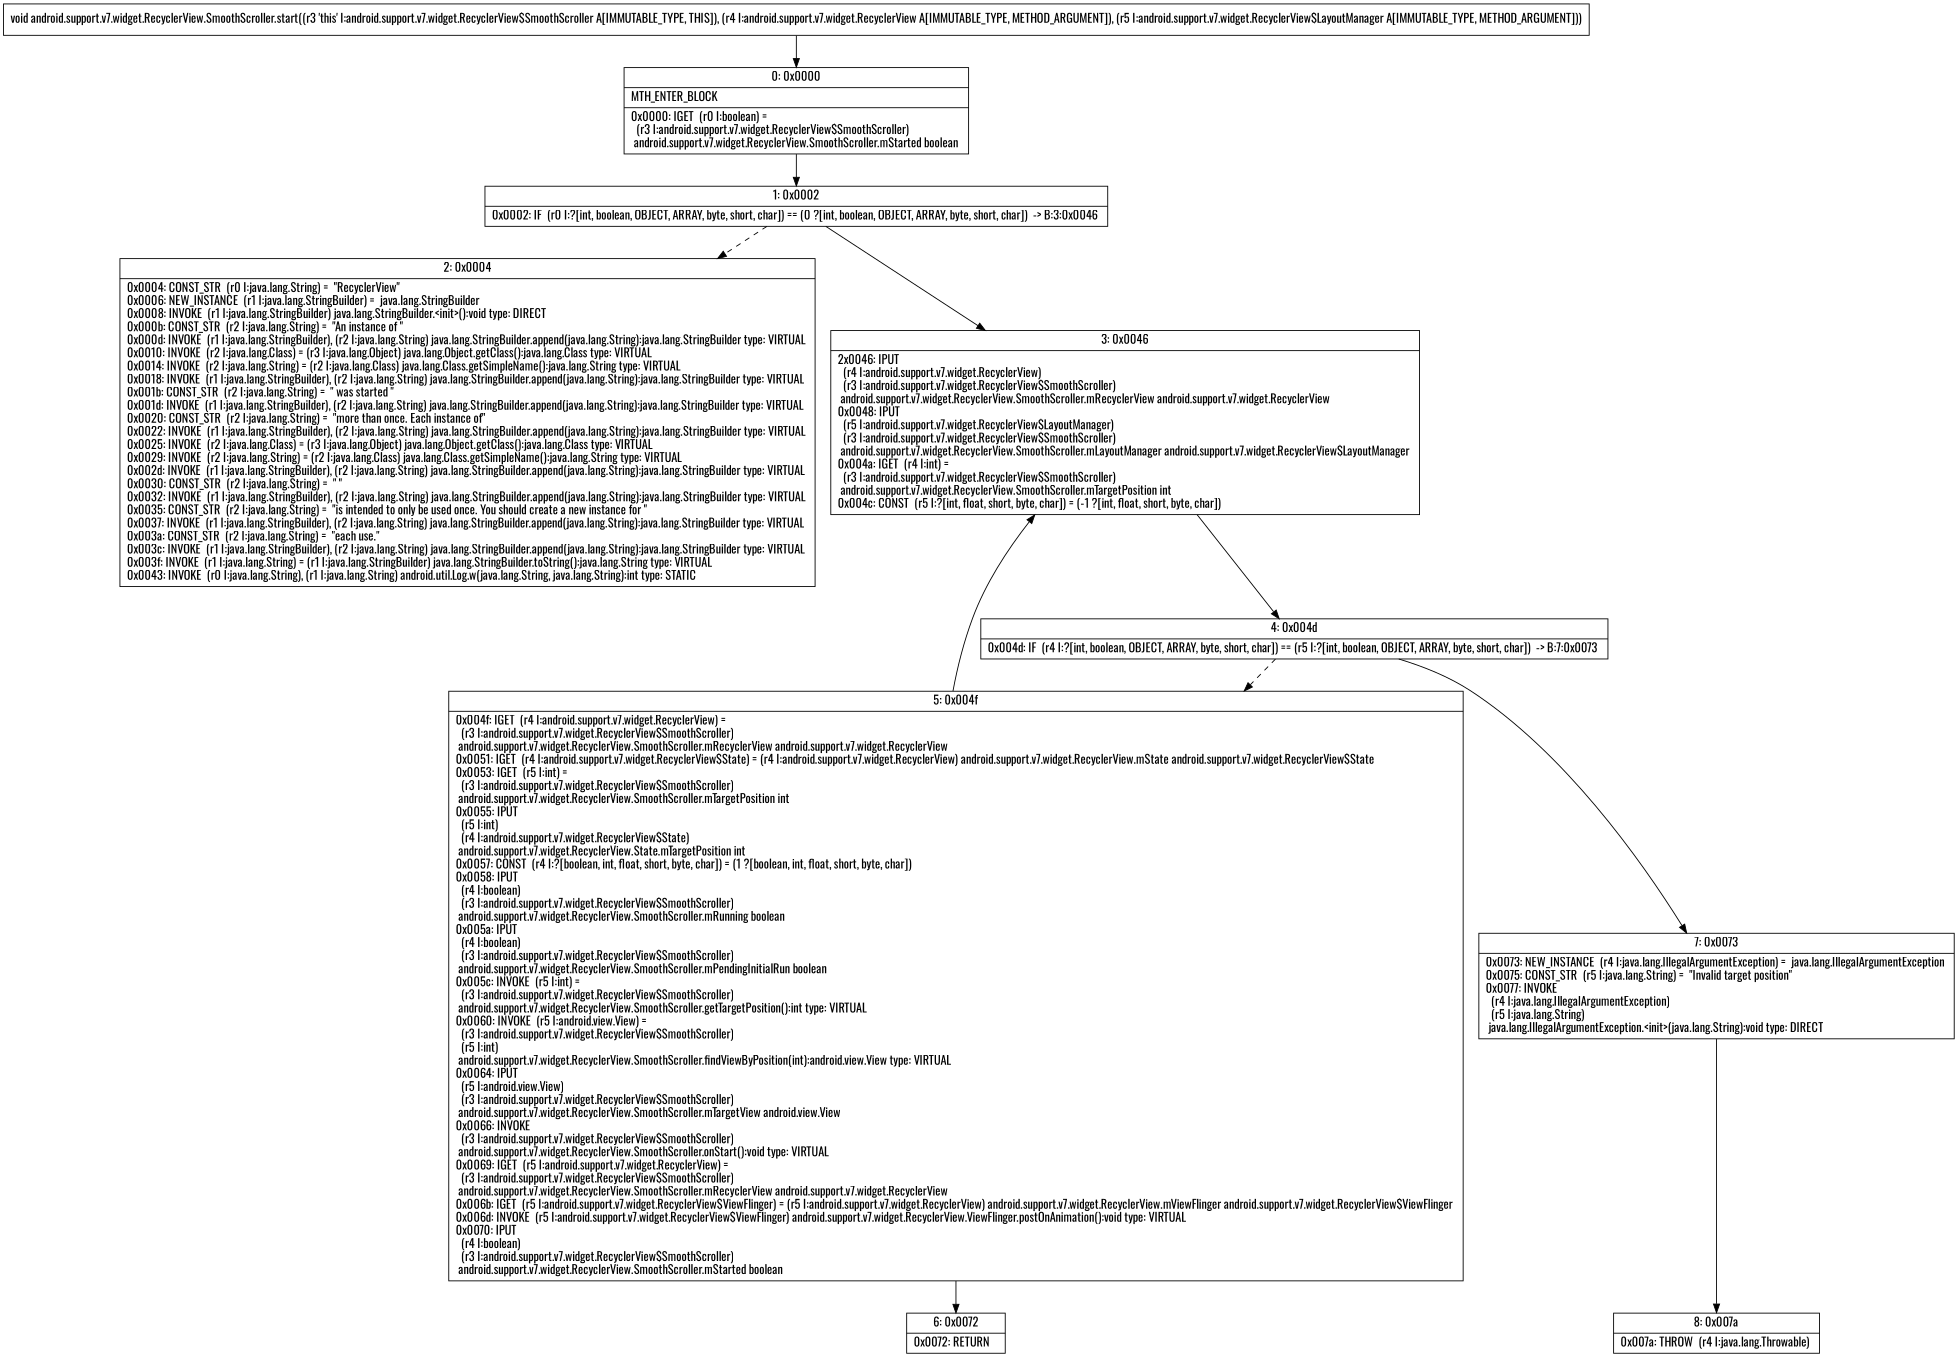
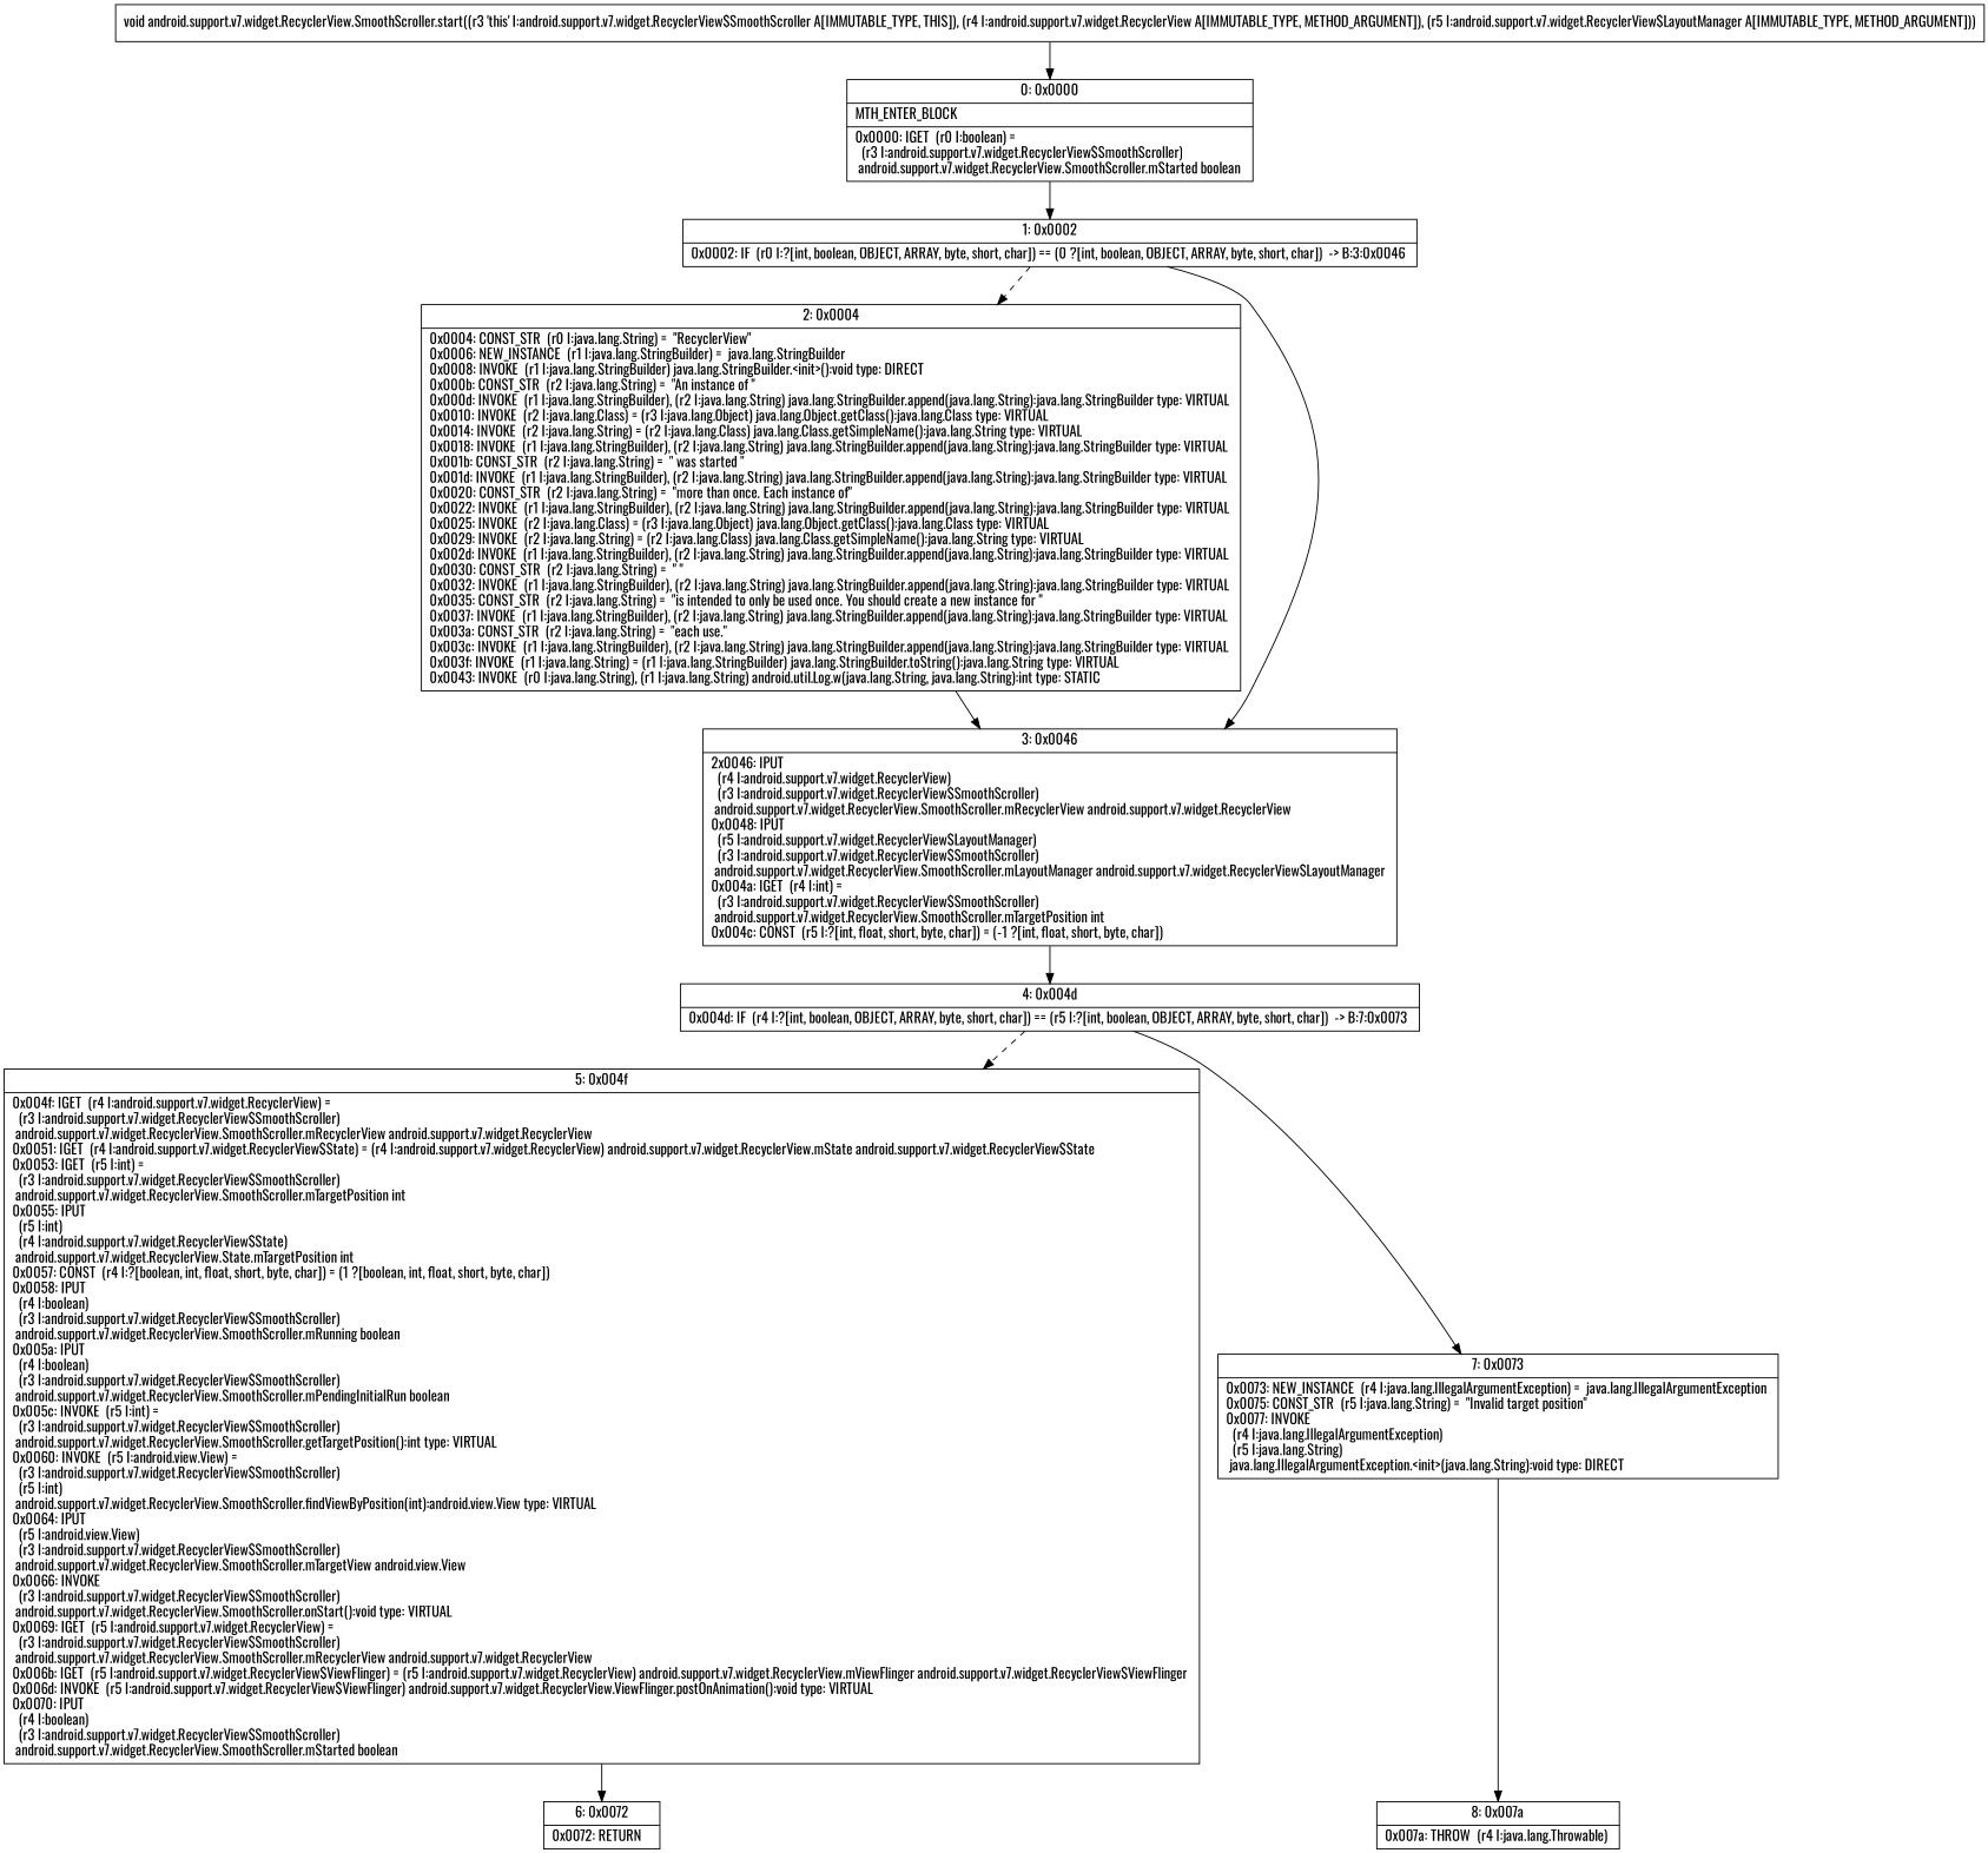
  digraph {
    fontname=Oswald
    node [fontname=Oswald shape=record]
    edge [fontname=Oswald]
    n1 [label="{0\:\ 0x0000|MTH_ENTER_BLOCK\l|0x0000: IGET  (r0 I:boolean) = \l  (r3 I:android.support.v7.widget.RecyclerView$SmoothScroller)\l android.support.v7.widget.RecyclerView.SmoothScroller.mStarted boolean \l}"]
    n2 [label="{1\:\ 0x0002|0x0002: IF  (r0 I:?[int, boolean, OBJECT, ARRAY, byte, short, char]) == (0 ?[int, boolean, OBJECT, ARRAY, byte, short, char])  \-\> B:3:0x0046 \l}"]
    n3 [label="{2\:\ 0x0004|0x0004: CONST_STR  (r0 I:java.lang.String) =  \"RecyclerView\" \l0x0006: NEW_INSTANCE  (r1 I:java.lang.StringBuilder) =  java.lang.StringBuilder \l0x0008: INVOKE  (r1 I:java.lang.StringBuilder) java.lang.StringBuilder.\<init\>():void type: DIRECT \l0x000b: CONST_STR  (r2 I:java.lang.String) =  \"An instance of \" \l0x000d: INVOKE  (r1 I:java.lang.StringBuilder), (r2 I:java.lang.String) java.lang.StringBuilder.append(java.lang.String):java.lang.StringBuilder type: VIRTUAL \l0x0010: INVOKE  (r2 I:java.lang.Class) = (r3 I:java.lang.Object) java.lang.Object.getClass():java.lang.Class type: VIRTUAL \l0x0014: INVOKE  (r2 I:java.lang.String) = (r2 I:java.lang.Class) java.lang.Class.getSimpleName():java.lang.String type: VIRTUAL \l0x0018: INVOKE  (r1 I:java.lang.StringBuilder), (r2 I:java.lang.String) java.lang.StringBuilder.append(java.lang.String):java.lang.StringBuilder type: VIRTUAL \l0x001b: CONST_STR  (r2 I:java.lang.String) =  \" was started \" \l0x001d: INVOKE  (r1 I:java.lang.StringBuilder), (r2 I:java.lang.String) java.lang.StringBuilder.append(java.lang.String):java.lang.StringBuilder type: VIRTUAL \l0x0020: CONST_STR  (r2 I:java.lang.String) =  \"more than once. Each instance of\" \l0x0022: INVOKE  (r1 I:java.lang.StringBuilder), (r2 I:java.lang.String) java.lang.StringBuilder.append(java.lang.String):java.lang.StringBuilder type: VIRTUAL \l0x0025: INVOKE  (r2 I:java.lang.Class) = (r3 I:java.lang.Object) java.lang.Object.getClass():java.lang.Class type: VIRTUAL \l0x0029: INVOKE  (r2 I:java.lang.String) = (r2 I:java.lang.Class) java.lang.Class.getSimpleName():java.lang.String type: VIRTUAL \l0x002d: INVOKE  (r1 I:java.lang.StringBuilder), (r2 I:java.lang.String) java.lang.StringBuilder.append(java.lang.String):java.lang.StringBuilder type: VIRTUAL \l0x0030: CONST_STR  (r2 I:java.lang.String) =  \" \" \l0x0032: INVOKE  (r1 I:java.lang.StringBuilder), (r2 I:java.lang.String) java.lang.StringBuilder.append(java.lang.String):java.lang.StringBuilder type: VIRTUAL \l0x0035: CONST_STR  (r2 I:java.lang.String) =  \"is intended to only be used once. You should create a new instance for \" \l0x0037: INVOKE  (r1 I:java.lang.StringBuilder), (r2 I:java.lang.String) java.lang.StringBuilder.append(java.lang.String):java.lang.StringBuilder type: VIRTUAL \l0x003a: CONST_STR  (r2 I:java.lang.String) =  \"each use.\" \l0x003c: INVOKE  (r1 I:java.lang.StringBuilder), (r2 I:java.lang.String) java.lang.StringBuilder.append(java.lang.String):java.lang.StringBuilder type: VIRTUAL \l0x003f: INVOKE  (r1 I:java.lang.String) = (r1 I:java.lang.StringBuilder) java.lang.StringBuilder.toString():java.lang.String type: VIRTUAL \l0x0043: INVOKE  (r0 I:java.lang.String), (r1 I:java.lang.String) android.util.Log.w(java.lang.String, java.lang.String):int type: STATIC \l}"]
    n4 [label="{3\:\ 0x0046|2x0046: IPUT  \l  (r4 I:android.support.v7.widget.RecyclerView)\l  (r3 I:android.support.v7.widget.RecyclerView$SmoothScroller)\l android.support.v7.widget.RecyclerView.SmoothScroller.mRecyclerView android.support.v7.widget.RecyclerView \l0x0048: IPUT  \l  (r5 I:android.support.v7.widget.RecyclerView$LayoutManager)\l  (r3 I:android.support.v7.widget.RecyclerView$SmoothScroller)\l android.support.v7.widget.RecyclerView.SmoothScroller.mLayoutManager android.support.v7.widget.RecyclerView$LayoutManager \l0x004a: IGET  (r4 I:int) = \l  (r3 I:android.support.v7.widget.RecyclerView$SmoothScroller)\l android.support.v7.widget.RecyclerView.SmoothScroller.mTargetPosition int \l0x004c: CONST  (r5 I:?[int, float, short, byte, char]) = (\-1 ?[int, float, short, byte, char]) \l}"]
    n5 [label="{4\:\ 0x004d|0x004d: IF  (r4 I:?[int, boolean, OBJECT, ARRAY, byte, short, char]) == (r5 I:?[int, boolean, OBJECT, ARRAY, byte, short, char])  \-\> B:7:0x0073 \l}"]
    n6 [label="{5\:\ 0x004f|0x004f: IGET  (r4 I:android.support.v7.widget.RecyclerView) = \l  (r3 I:android.support.v7.widget.RecyclerView$SmoothScroller)\l android.support.v7.widget.RecyclerView.SmoothScroller.mRecyclerView android.support.v7.widget.RecyclerView \l0x0051: IGET  (r4 I:android.support.v7.widget.RecyclerView$State) = (r4 I:android.support.v7.widget.RecyclerView) android.support.v7.widget.RecyclerView.mState android.support.v7.widget.RecyclerView$State \l0x0053: IGET  (r5 I:int) = \l  (r3 I:android.support.v7.widget.RecyclerView$SmoothScroller)\l android.support.v7.widget.RecyclerView.SmoothScroller.mTargetPosition int \l0x0055: IPUT  \l  (r5 I:int)\l  (r4 I:android.support.v7.widget.RecyclerView$State)\l android.support.v7.widget.RecyclerView.State.mTargetPosition int \l0x0057: CONST  (r4 I:?[boolean, int, float, short, byte, char]) = (1 ?[boolean, int, float, short, byte, char]) \l0x0058: IPUT  \l  (r4 I:boolean)\l  (r3 I:android.support.v7.widget.RecyclerView$SmoothScroller)\l android.support.v7.widget.RecyclerView.SmoothScroller.mRunning boolean \l0x005a: IPUT  \l  (r4 I:boolean)\l  (r3 I:android.support.v7.widget.RecyclerView$SmoothScroller)\l android.support.v7.widget.RecyclerView.SmoothScroller.mPendingInitialRun boolean \l0x005c: INVOKE  (r5 I:int) = \l  (r3 I:android.support.v7.widget.RecyclerView$SmoothScroller)\l android.support.v7.widget.RecyclerView.SmoothScroller.getTargetPosition():int type: VIRTUAL \l0x0060: INVOKE  (r5 I:android.view.View) = \l  (r3 I:android.support.v7.widget.RecyclerView$SmoothScroller)\l  (r5 I:int)\l android.support.v7.widget.RecyclerView.SmoothScroller.findViewByPosition(int):android.view.View type: VIRTUAL \l0x0064: IPUT  \l  (r5 I:android.view.View)\l  (r3 I:android.support.v7.widget.RecyclerView$SmoothScroller)\l android.support.v7.widget.RecyclerView.SmoothScroller.mTargetView android.view.View \l0x0066: INVOKE  \l  (r3 I:android.support.v7.widget.RecyclerView$SmoothScroller)\l android.support.v7.widget.RecyclerView.SmoothScroller.onStart():void type: VIRTUAL \l0x0069: IGET  (r5 I:android.support.v7.widget.RecyclerView) = \l  (r3 I:android.support.v7.widget.RecyclerView$SmoothScroller)\l android.support.v7.widget.RecyclerView.SmoothScroller.mRecyclerView android.support.v7.widget.RecyclerView \l0x006b: IGET  (r5 I:android.support.v7.widget.RecyclerView$ViewFlinger) = (r5 I:android.support.v7.widget.RecyclerView) android.support.v7.widget.RecyclerView.mViewFlinger android.support.v7.widget.RecyclerView$ViewFlinger \l0x006d: INVOKE  (r5 I:android.support.v7.widget.RecyclerView$ViewFlinger) android.support.v7.widget.RecyclerView.ViewFlinger.postOnAnimation():void type: VIRTUAL \l0x0070: IPUT  \l  (r4 I:boolean)\l  (r3 I:android.support.v7.widget.RecyclerView$SmoothScroller)\l android.support.v7.widget.RecyclerView.SmoothScroller.mStarted boolean \l}"]
    n7 [label="{7\:\ 0x0073|0x0073: NEW_INSTANCE  (r4 I:java.lang.IllegalArgumentException) =  java.lang.IllegalArgumentException \l0x0075: CONST_STR  (r5 I:java.lang.String) =  \"Invalid target position\" \l0x0077: INVOKE  \l  (r4 I:java.lang.IllegalArgumentException)\l  (r5 I:java.lang.String)\l java.lang.IllegalArgumentException.\<init\>(java.lang.String):void type: DIRECT \l}"]
    n8 [label="{6\:\ 0x0072|0x0072: RETURN   \l}"]
    n9 [label="{8\:\ 0x007a|0x007a: THROW  (r4 I:java.lang.Throwable) \l}"]
    n10 [label="{void android.support.v7.widget.RecyclerView.SmoothScroller.start((r3 'this' I:android.support.v7.widget.RecyclerView$SmoothScroller A[IMMUTABLE_TYPE, THIS]), (r4 I:android.support.v7.widget.RecyclerView A[IMMUTABLE_TYPE, METHOD_ARGUMENT]), (r5 I:android.support.v7.widget.RecyclerView$LayoutManager A[IMMUTABLE_TYPE, METHOD_ARGUMENT])) }"]
    n1 -> n2
    n2 -> n3 [style=dashed]
    n2 -> n4
-   n6 -> n4
+   n3 -> n4
    n4 -> n5
    n5 -> n6 [style=dashed]
    n5 -> n7
    n6 -> n8
    n7 -> n9
    n10 -> n1
  }
